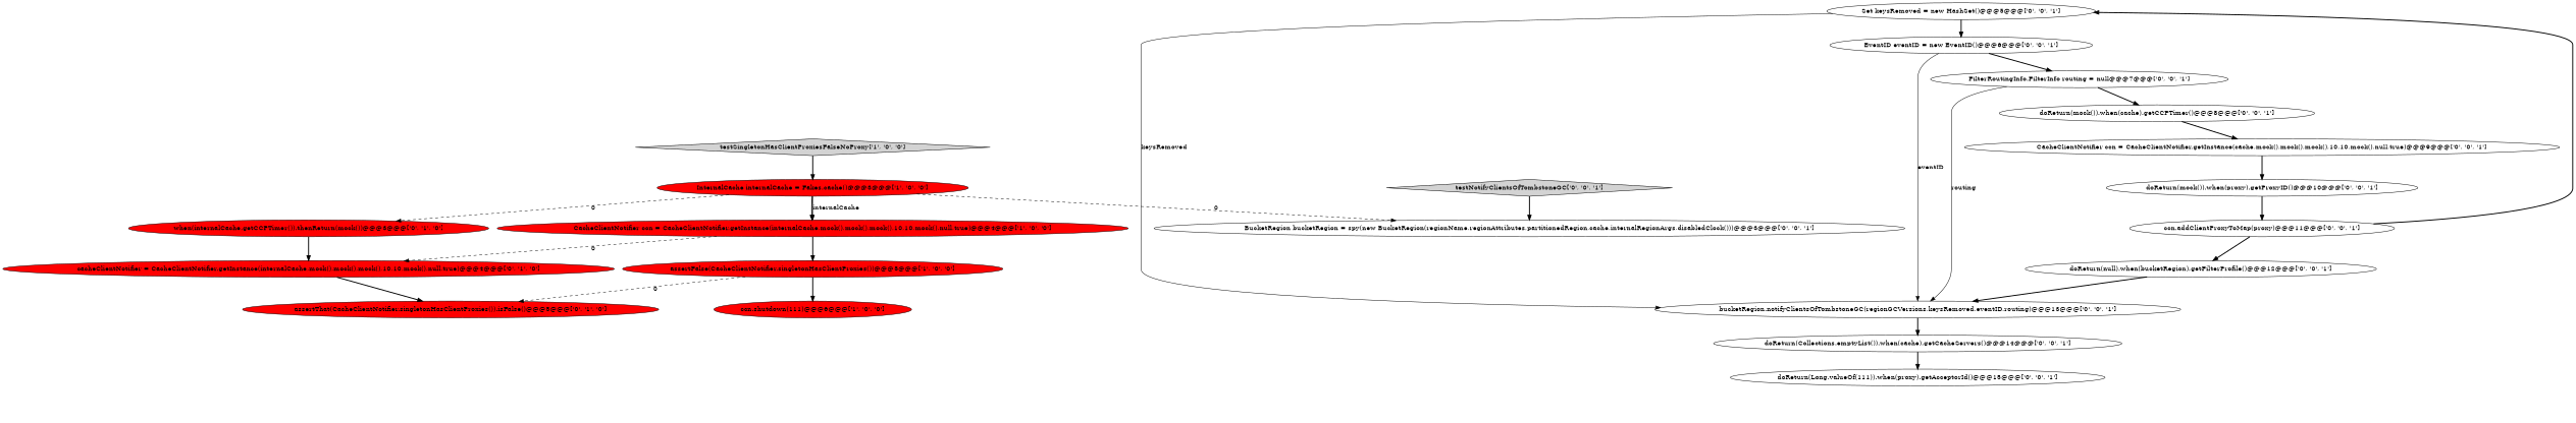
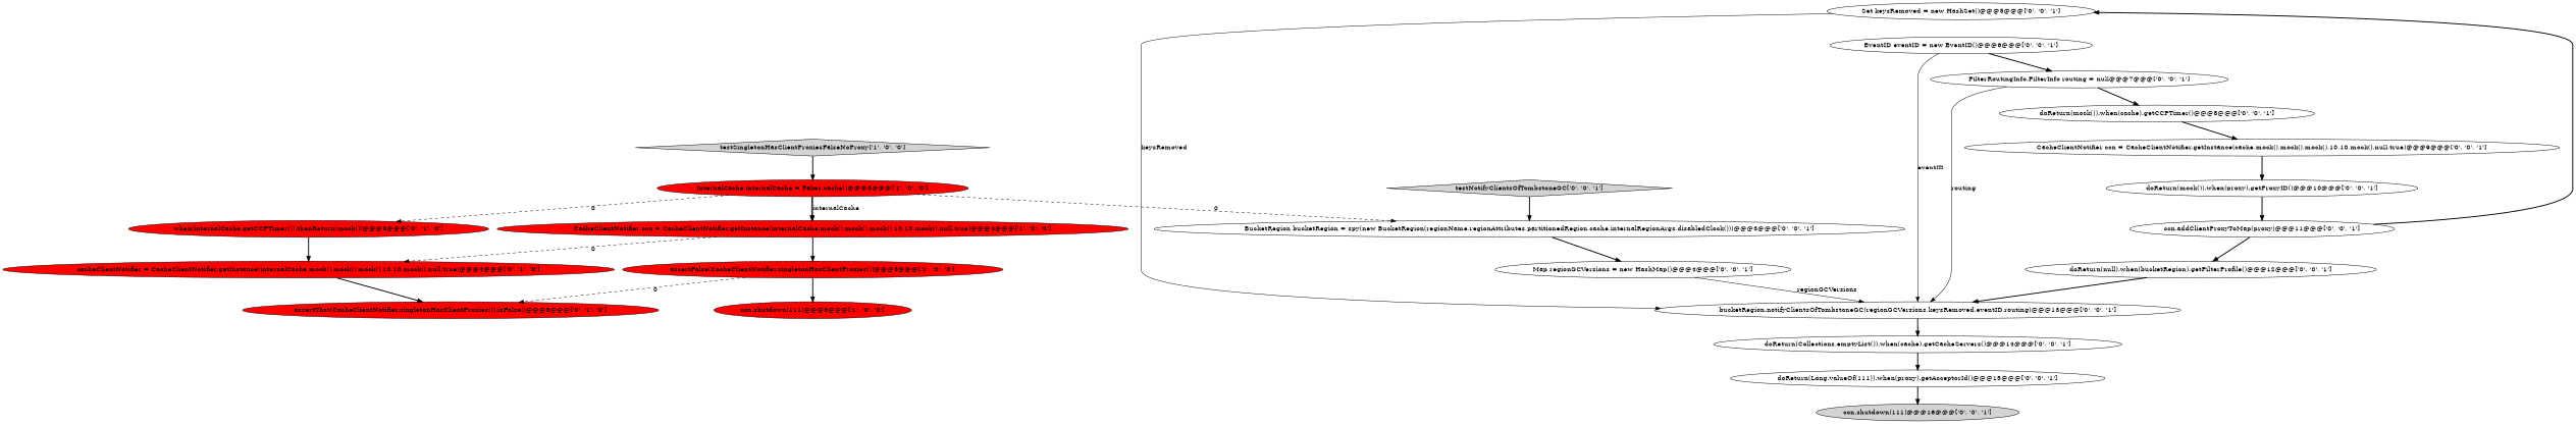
  digraph {
    node [fillcolor=white shape=ellipse style=filled]
    edge [style=bold]
    n1 [label="doReturn(null).when(bucketRegion).getFilterProfile()@@@12@@@['0', '0', '1']"]
    n2 [label="bucketRegion.notifyClientsOfTombstoneGC(regionGCVersions,keysRemoved,eventID,routing)@@@13@@@['0', '0', '1']"]
    n3 [label="doReturn(Collections.emptyList()).when(cache).getCacheServers()@@@14@@@['0', '0', '1']"]
    n4 [fillcolor=lightgray label="testNotifyClientsOfTombstoneGC['0', '0', '1']" shape=diamond]
    n5 [label="BucketRegion bucketRegion = spy(new BucketRegion(regionName,regionAttributes,partitionedRegion,cache,internalRegionArgs,disabledClock()))@@@3@@@['0', '0', '1']"]
+   n6 [label="Map regionGCVersions = new HashMap()@@@4@@@['0', '0', '1']"]
    n7 [label="CacheClientNotifier ccn = CacheClientNotifier.getInstance(cache,mock(),mock(),mock(),10,10,mock(),null,true)@@@9@@@['0', '0', '1']"]
    n8 [label="doReturn(mock()).when(proxy).getProxyID()@@@10@@@['0', '0', '1']"]
    n9 [label="ccn.addClientProxyToMap(proxy)@@@11@@@['0', '0', '1']"]
+   n10 [fillcolor=lightgray label="ccn.shutdown(111)@@@16@@@['0', '0', '1']"]
    n11 [fillcolor=red label="InternalCache internalCache = Fakes.cache()@@@3@@@['1', '0', '0']"]
    n12 [fillcolor=red label="CacheClientNotifier ccn = CacheClientNotifier.getInstance(internalCache,mock(),mock(),mock(),10,10,mock(),null,true)@@@4@@@['1', '0', '0']"]
    n13 [fillcolor=red label="when(internalCache.getCCPTimer()).thenReturn(mock())@@@3@@@['0', '1', '0']"]
    n14 [fillcolor=red label="cacheClientNotifier = CacheClientNotifier.getInstance(internalCache,mock(),mock(),mock(),10,10,mock(),null,true)@@@4@@@['0', '1', '0']"]
    n15 [fillcolor=red label="assertFalse(CacheClientNotifier.singletonHasClientProxies())@@@5@@@['1', '0', '0']"]
    n16 [fillcolor=red label="assertThat(CacheClientNotifier.singletonHasClientProxies()).isFalse()@@@5@@@['0', '1', '0']"]
    n17 [label="Set keysRemoved = new HashSet()@@@5@@@['0', '0', '1']"]
    n18 [label="EventID eventID = new EventID()@@@6@@@['0', '0', '1']"]
    n19 [label="FilterRoutingInfo.FilterInfo routing = null@@@7@@@['0', '0', '1']"]
    n20 [fillcolor=lightgray label="testSingletonHasClientProxiesFalseNoProxy['1', '0', '0']" shape=diamond]
    n21 [label="doReturn(mock()).when(cache).getCCPTimer()@@@8@@@['0', '0', '1']"]
    n22 [label="doReturn(Long.valueOf(111)).when(proxy).getAcceptorId()@@@15@@@['0', '0', '1']"]
    n23 [fillcolor=red label="ccn.shutdown(111)@@@6@@@['1', '0', '0']"]
    n1 -> n2
    n2 -> n3
    n3 -> n22
    n4 -> n5
+   n5 -> n6
+   n6 -> n2 [label=regionGCVersions style=solid]
    n7 -> n8
    n8 -> n9
    n9 -> n1
    n9 -> n17
    n11 -> n5 [label=0 style=dashed]
    n11 -> n12
    n11 -> n12 [label=internalCache style=solid]
    n11 -> n13 [label=0 style=dashed]
    n12 -> n14 [label=0 style=dashed]
    n12 -> n15
    n13 -> n14
    n14 -> n16
    n15 -> n16 [label=0 style=dashed]
    n15 -> n23
    n17 -> n2 [label=keysRemoved style=solid]
-   n17 -> n18
    n18 -> n2 [label=eventID style=solid]
    n18 -> n19
    n19 -> n2 [label=routing style=solid]
    n19 -> n21
    n20 -> n11
    n21 -> n7
+   n22 -> n10
  }
